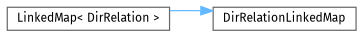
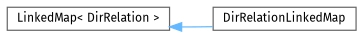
  digraph {
    rankdir=LR
    fontname="Fira Sans"
    node [color=grey40 fillcolor=white fontname="Fira Sans" fontsize=10 shape=box style=filled]
    n1 [height=0.2 label="LinkedMap\< DirRelation \>" width=0.4]
    n2 [height=0.2 label=DirRelationLinkedMap width=0.4]
-   n2 -> n1 [color=steelblue1 dir=back fontname="Fira Sans" fontsize=10 labelfontname=Helvetica labelfontsize=10 style=solid]
+   n1 -> n2 [color=steelblue1 dir=back fontname="Fira Sans" fontsize=10 labelfontname=Helvetica labelfontsize=10 style=solid]
  }
